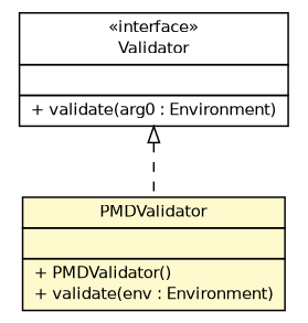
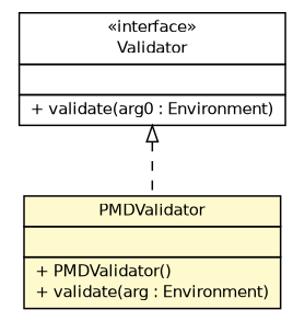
  digraph {
    nodesep=0.25
    ranksep=0.5
    node [fontcolor=black fontname=Helvetica fontsize=10.0 shape=plaintext]
-   n1 [label=<<table title="com.qulice.pmd.PMDValidator" border="0" cellborder="1" cellspacing="0" cellpadding="2" port="p" bgcolor="lemonChiffon" href="./PMDValidator.html"> 		<tr><td><table border="0" cellspacing="0" cellpadding="1"> <tr><td align="center" balign="center"> PMDValidator </td></tr> 		</table></td></tr> 		<tr><td><table border="0" cellspacing="0" cellpadding="1"> <tr><td align="left" balign="left">  </td></tr> 		</table></td></tr> 		<tr><td><table border="0" cellspacing="0" cellpadding="1"> <tr><td align="left" balign="left"> + PMDValidator() </td></tr> <tr><td align="left" balign="left"> + validate(env : Environment) </td></tr> 		</table></td></tr> 		</table>>]
+   n1 [label=<<table title="com.qulice.pmd.PMDValidator" border="0" cellborder="1" cellspacing="0" cellpadding="2" port="p" bgcolor="lemonChiffon" href="./PMDValidator.html"> 		<tr><td><table border="0" cellspacing="0" cellpadding="1"> <tr><td align="center" balign="center"> PMDValidator </td></tr> 		</table></td></tr> 		<tr><td><table border="0" cellspacing="0" cellpadding="1"> <tr><td align="left" balign="left">  </td></tr> 		</table></td></tr> 		<tr><td><table border="0" cellspacing="0" cellpadding="1"> <tr><td align="left" balign="left"> + PMDValidator() </td></tr> <tr><td align="left" balign="left"> + validate(arg : Environment) </td></tr> 		</table></td></tr> 		</table>>]
    n2 [label=<<table title="com.qulice.spi.Validator" border="0" cellborder="1" cellspacing="0" cellpadding="2" port="p" href="http://java.sun.com/j2se/1.4.2/docs/api/com/qulice/spi/Validator.html"> 		<tr><td><table border="0" cellspacing="0" cellpadding="1"> <tr><td align="center" balign="center"> &#171;interface&#187; </td></tr> <tr><td align="center" balign="center"> Validator </td></tr> 		</table></td></tr> 		<tr><td><table border="0" cellspacing="0" cellpadding="1"> <tr><td align="left" balign="left">  </td></tr> 		</table></td></tr> 		<tr><td><table border="0" cellspacing="0" cellpadding="1"> <tr><td align="left" balign="left"> + validate(arg0 : Environment) </td></tr> 		</table></td></tr> 		</table>>]
    n2 -> n1 [arrowtail=empty dir=back fontname=Helvetica fontsize=10 headport=p labelfontname=Helvetica labelfontsize=10 style=dashed tailport=p]
  }
